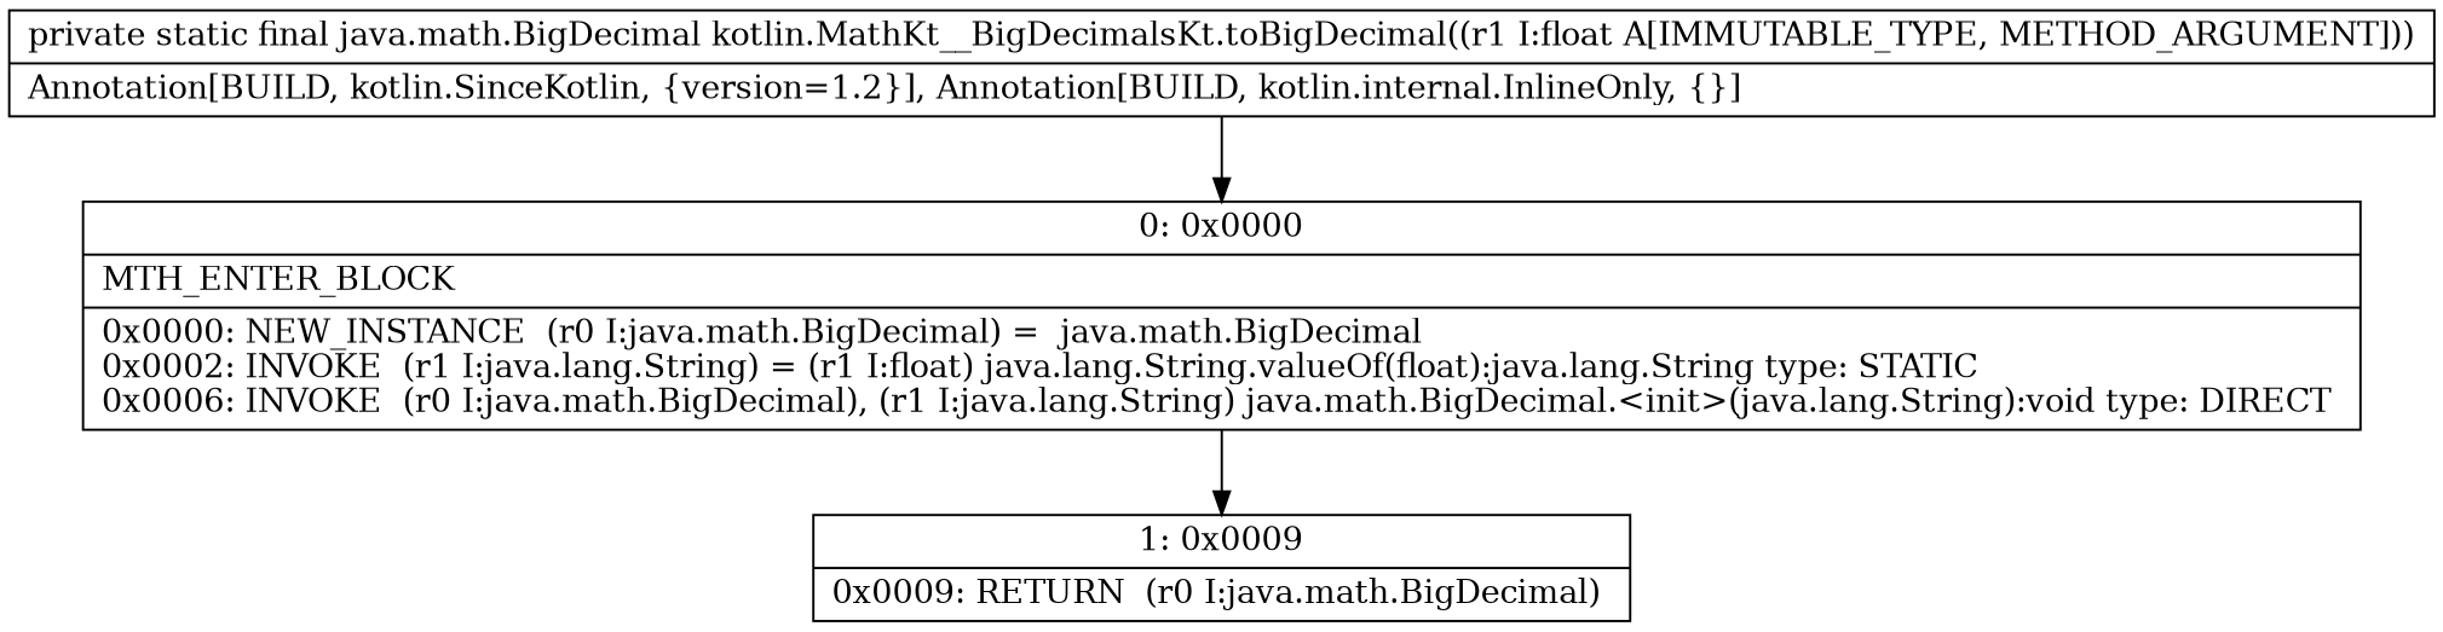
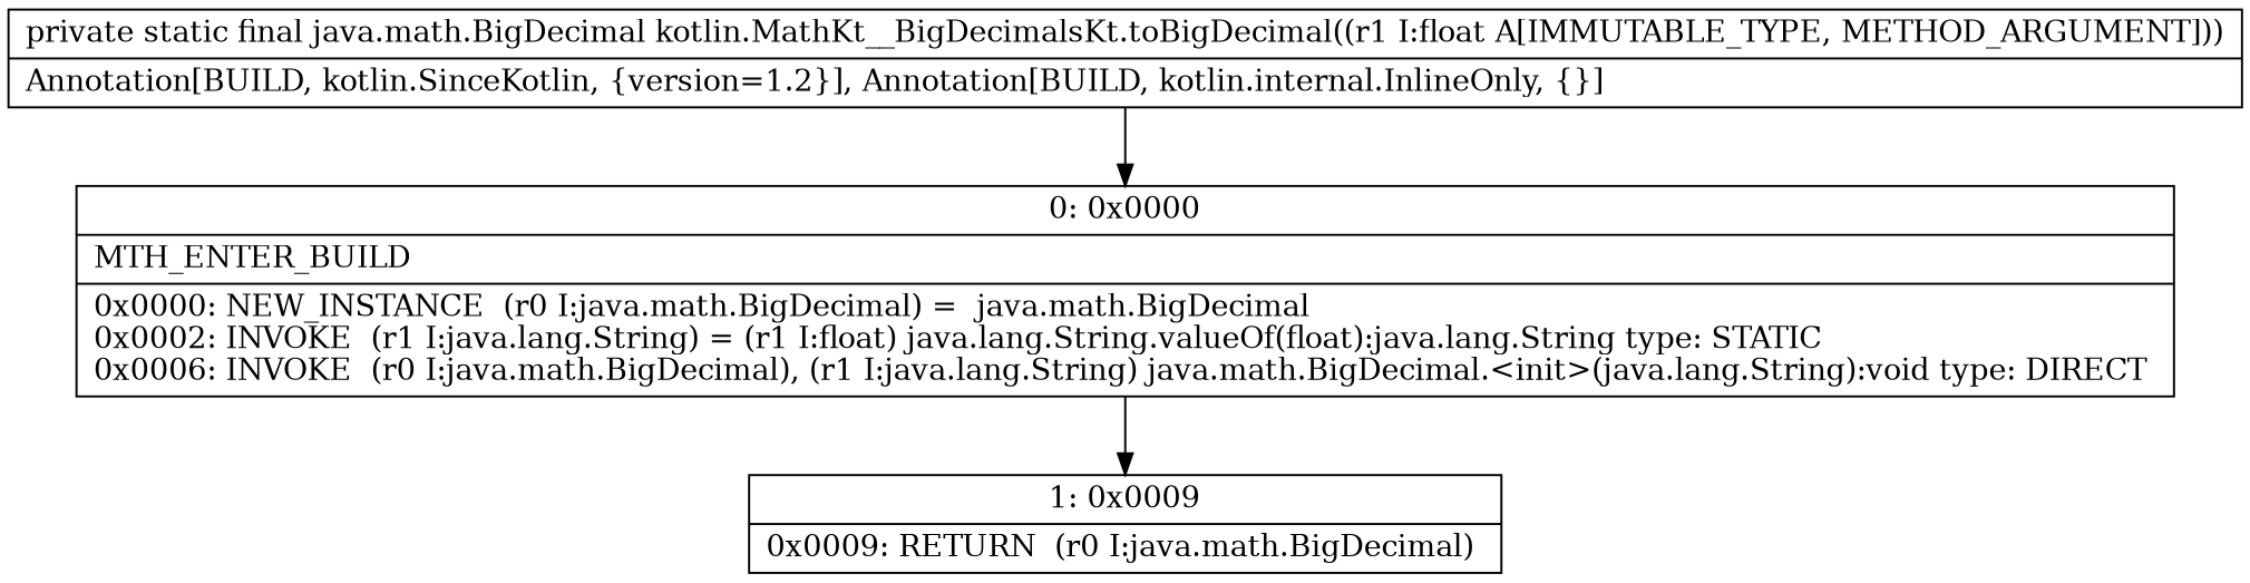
  digraph {
    node [shape=record]
-   n1 [label="{0\:\ 0x0000|MTH_ENTER_BLOCK\l|0x0000: NEW_INSTANCE  (r0 I:java.math.BigDecimal) =  java.math.BigDecimal \l0x0002: INVOKE  (r1 I:java.lang.String) = (r1 I:float) java.lang.String.valueOf(float):java.lang.String type: STATIC \l0x0006: INVOKE  (r0 I:java.math.BigDecimal), (r1 I:java.lang.String) java.math.BigDecimal.\<init\>(java.lang.String):void type: DIRECT \l}"]
+   n1 [label="{0\:\ 0x0000|MTH_ENTER_BUILD\l|0x0000: NEW_INSTANCE  (r0 I:java.math.BigDecimal) =  java.math.BigDecimal \l0x0002: INVOKE  (r1 I:java.lang.String) = (r1 I:float) java.lang.String.valueOf(float):java.lang.String type: STATIC \l0x0006: INVOKE  (r0 I:java.math.BigDecimal), (r1 I:java.lang.String) java.math.BigDecimal.\<init\>(java.lang.String):void type: DIRECT \l}"]
    n2 [label="{1\:\ 0x0009|0x0009: RETURN  (r0 I:java.math.BigDecimal) \l}"]
    n3 [label="{private static final java.math.BigDecimal kotlin.MathKt__BigDecimalsKt.toBigDecimal((r1 I:float A[IMMUTABLE_TYPE, METHOD_ARGUMENT]))  | Annotation[BUILD, kotlin.SinceKotlin, \{version=1.2\}], Annotation[BUILD, kotlin.internal.InlineOnly, \{\}]\l}"]
    n1 -> n2
    n3 -> n1
  }
